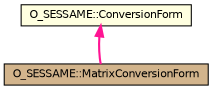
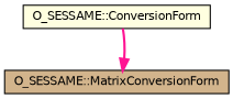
  digraph {
    fontname="DejaVu Sans"
    node [color=black fontname="DejaVu Sans" fontsize=10 shape=record style=filled]
    n1 [fillcolor=lightyellow fontcolor=black height=0.2 label="O_SESSAME::ConversionForm" width=0.4]
    n2 [fillcolor=tan height=0.2 label="O_SESSAME::MatrixConversionForm" width=0.4]
-   n1 -> n2 [color=deeppink dir=back fontname="DejaVu Sans" fontsize=10 labelfontname=Helvetica labelfontsize=10 style=bold]
+   n2 -> n1 [color=deeppink dir=back fontname="DejaVu Sans" fontsize=10 labelfontname=Helvetica labelfontsize=10 style=bold]
  }
